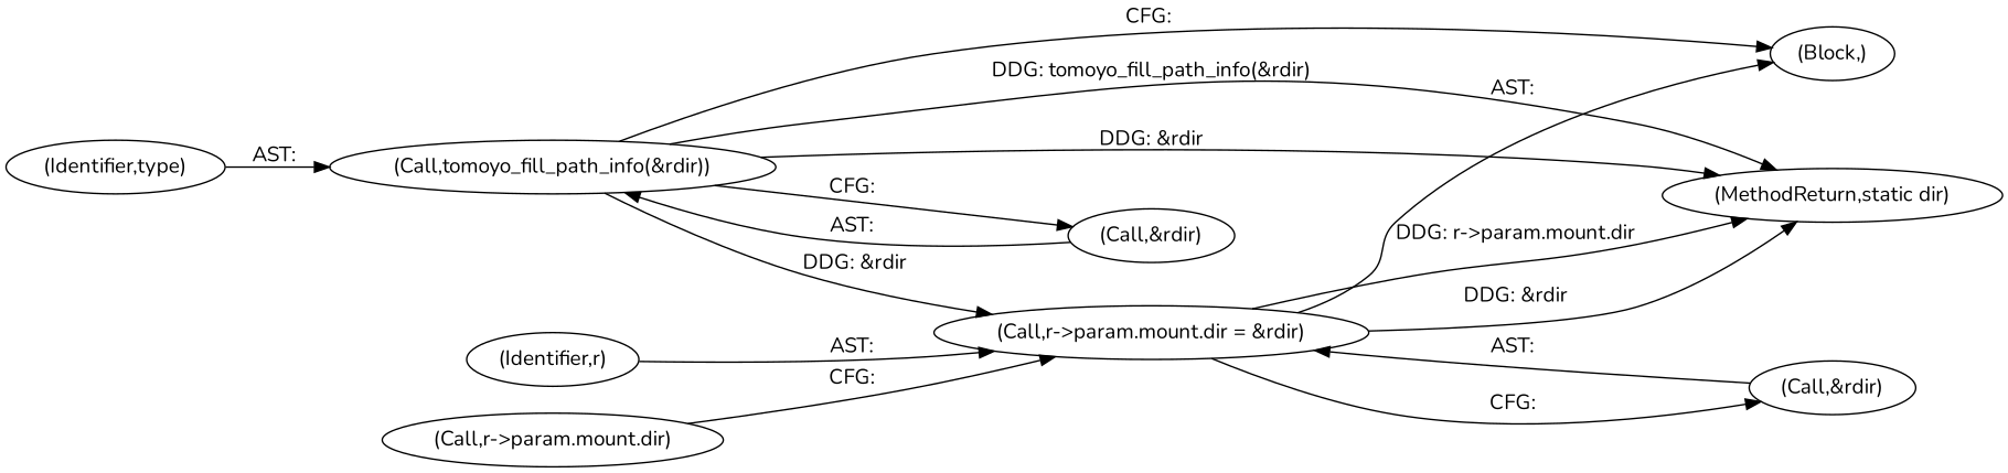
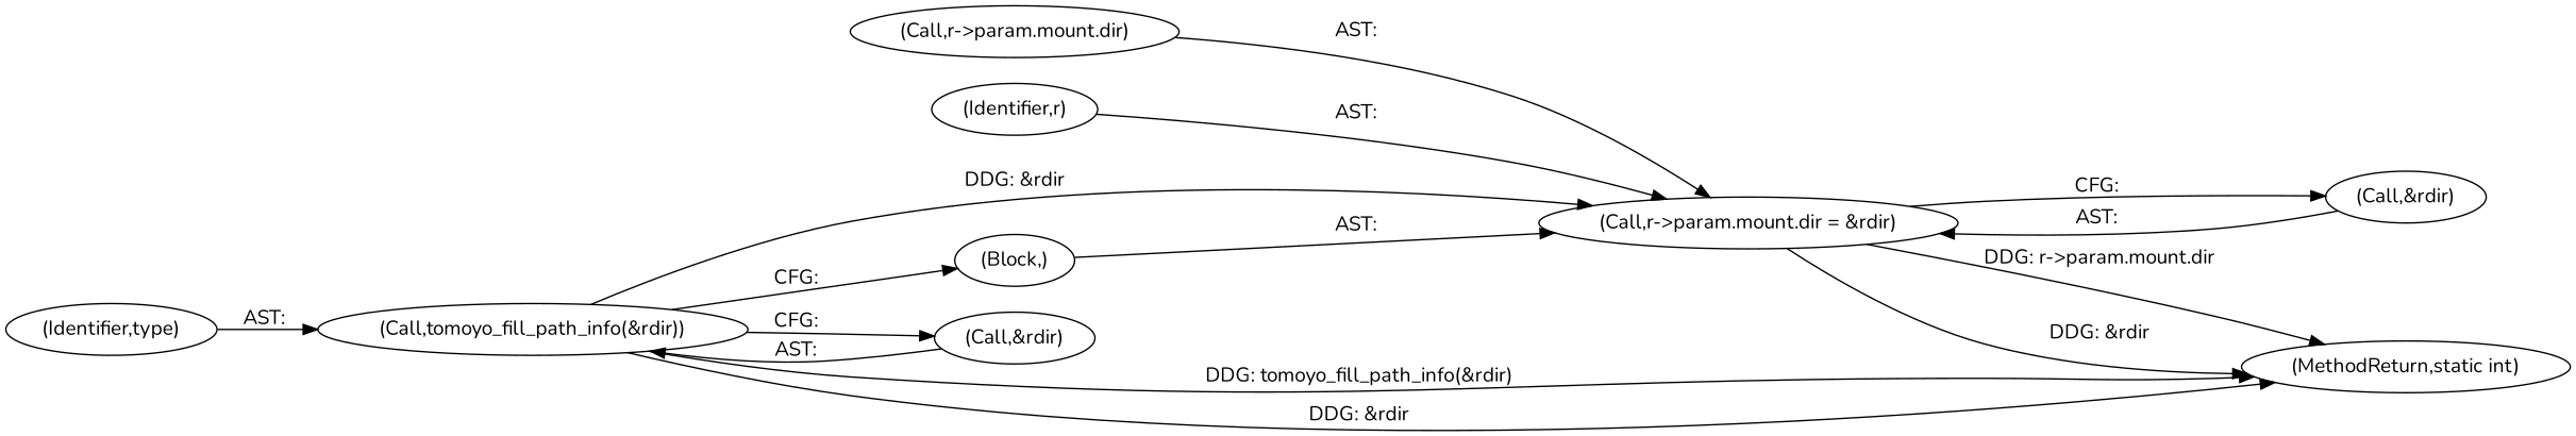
  digraph {
    fontname=Nunito
    rankdir=LR
    node [fontname=Nunito]
    edge [fontname=Nunito]
    n1 [label="(Call,r->param.mount.dir = &rdir)"]
    n2 [label="(Call,&rdir)"]
    n3 [label="(Block,)"]
-   n4 [label="(MethodReturn,static dir)"]
+   n4 [label="(MethodReturn,static int)"]
    n5 [label="(Call,tomoyo_fill_path_info(&rdir))"]
    n6 [label="(Call,&rdir)"]
    n7 [label="(Call,r->param.mount.dir)"]
    n8 [label="(Identifier,r)"]
    n9 [label="(Identifier,type)"]
    n1 -> n2 [label="CFG: "]
-   n1 -> n3 [label="AST: "]
+   n3 -> n1 [label="AST: "]
    n1 -> n4 [label="DDG: r->param.mount.dir"]
    n1 -> n4 [label="DDG: &rdir"]
    n2 -> n1 [label="AST: "]
    n5 -> n1 [label="DDG: &rdir"]
    n5 -> n3 [label="CFG: "]
    n5 -> n4 [label="DDG: tomoyo_fill_path_info(&rdir)"]
    n5 -> n4 [label="DDG: &rdir"]
    n5 -> n6 [label="CFG: "]
    n6 -> n5 [label="AST: "]
-   n7 -> n1 [label="CFG: "]
+   n7 -> n1 [label="AST: "]
    n8 -> n1 [label="AST: "]
    n9 -> n5 [label="AST: "]
  }
